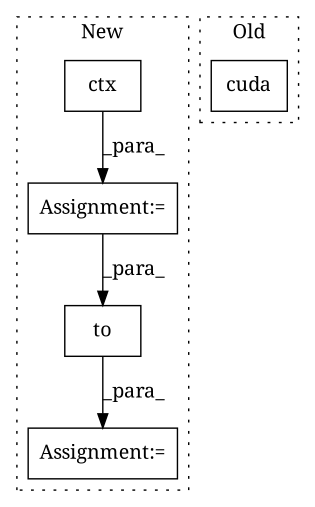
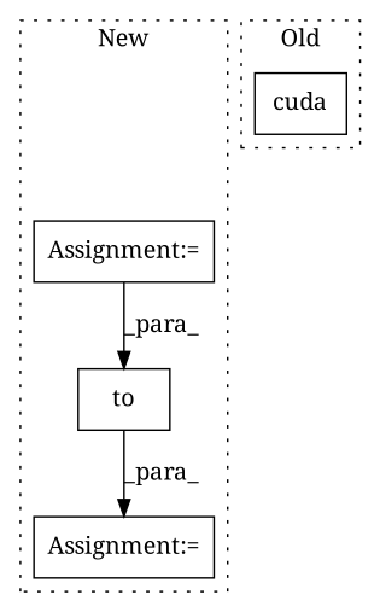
  digraph {
    fontname="Noto Serif"
    node [a=32 l=1 shape=box fontname="Noto Serif"]
    edge [fontname="Noto Serif"]
-   n1 [l=5 label=ctx s=7428]
    n2 [l="3,1" label=to s="7808,7814"]
    n3 [a=7 label="Assignment:=" s=7800]
    n4 [a=7 label="Assignment:=" s=7419]
    n5 [l=6 label=cuda s=7359]
    subgraph cluster_1 {
      label=New
      style=dotted
-     n1
      n2
      n3
      n4
    }
    subgraph cluster_2 {
      label=Old
      style=dotted
      n5
    }
-   n1 -> n4 [label=_para_]
    n2 -> n3 [label=_para_]
    n4 -> n2 [label=_para_]
  }
